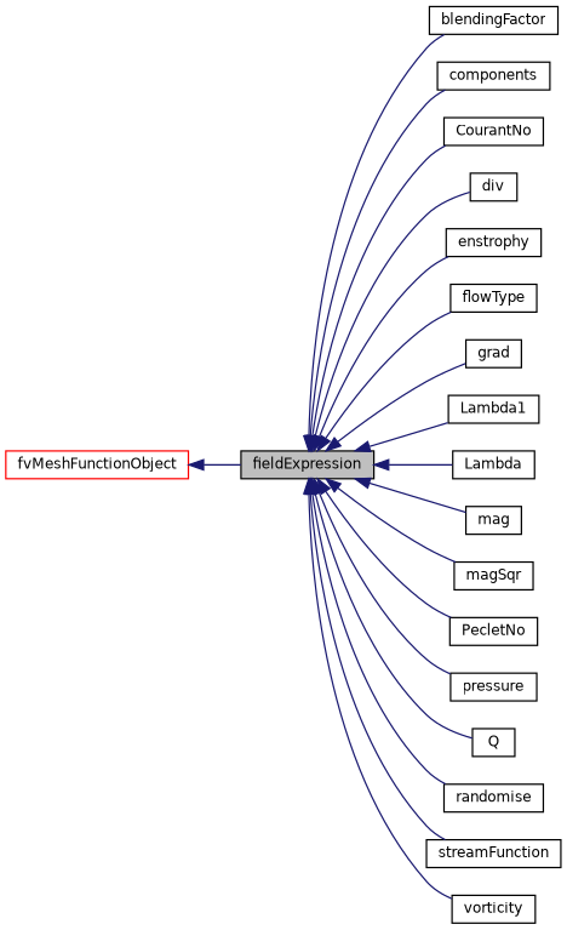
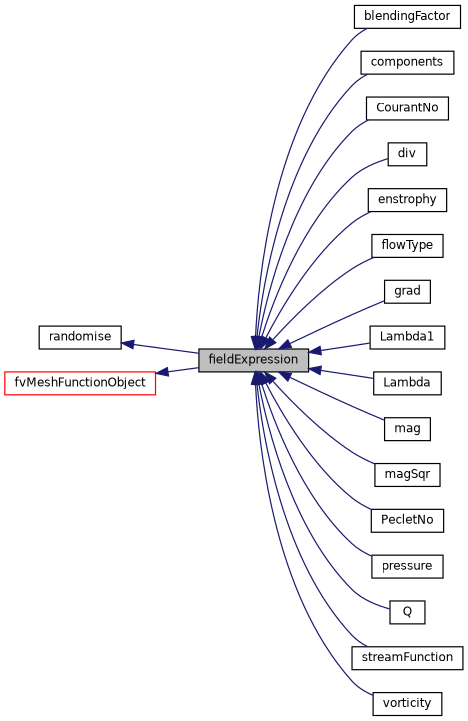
  digraph {
    rankdir=LR
    node [color=black fontname=Helvetica fontsize=10 shape=record]
    edge [color=midnightblue dir=back fontname=Helvetica fontsize=10 labelfontname=Helvetica labelfontsize=10 style=solid]
    n1 [fillcolor=grey75 fontcolor=black height=0.2 label=fieldExpression style=filled width=0.4]
    n2 [height=0.2 label=blendingFactor width=0.4]
    n3 [height=0.2 label=components width=0.4]
    n4 [height=0.2 label=CourantNo width=0.4]
    n5 [height=0.2 label=div width=0.4]
    n6 [height=0.2 label=enstrophy width=0.4]
    n7 [height=0.2 label=flowType width=0.4]
    n8 [height=0.2 label=grad width=0.4]
    n9 [height=0.2 label=Lambda1 width=0.4]
    n10 [height=0.2 label=Lambda width=0.4]
    n11 [height=0.2 label=mag width=0.4]
    n12 [height=0.2 label=magSqr width=0.4]
    n13 [height=0.2 label=PecletNo width=0.4]
    n14 [height=0.2 label=pressure width=0.4]
    n15 [height=0.2 label=Q width=0.4]
    n16 [height=0.2 label=randomise width=0.4]
    n17 [height=0.2 label=streamFunction width=0.4]
    n18 [height=0.2 label=vorticity width=0.4]
    n19 [color=red height=0.2 label=fvMeshFunctionObject width=0.4]
    n1 -> n2
    n1 -> n3
    n1 -> n4
    n1 -> n5
    n1 -> n6
    n1 -> n7
    n1 -> n8
    n1 -> n9
    n1 -> n10
    n1 -> n11
    n1 -> n12
    n1 -> n13
    n1 -> n14
    n1 -> n15
-   n1 -> n16
+   n16 -> n1
    n1 -> n17
    n1 -> n18
    n19 -> n1
  }
